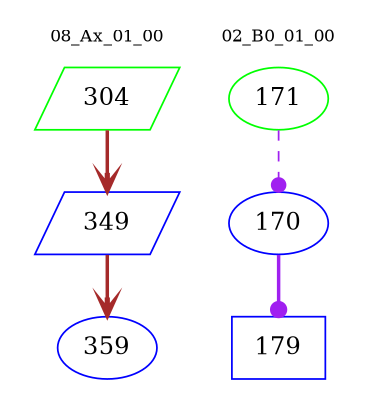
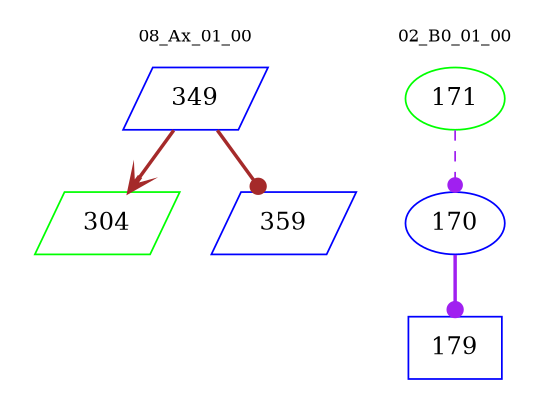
  digraph {
    node [color=blue shape=ellipse]
    edge [arrowhead=vee color=brown style=bold]
    n1 [label=349 shape=parallelogram]
    n2 [color=green label=304 shape=parallelogram]
-   n3 [label=359]
+   n3 [label=359 shape=parallelogram]
    n4 [label=170]
    n5 [color=green label=171]
    n6 [label=179 shape=box]
    subgraph cluster_1 {
      color=white
      fontsize=10
      label="08_Ax_01_00"
      n1
      n2
      n3
    }
    subgraph cluster_2 {
      color=white
      fontsize=10
      label="02_B0_01_00"
      n4
      n5
      n6
    }
-   n2 -> n1
-   n1 -> n3
+   n1 -> n2
+   n1 -> n3 [arrowhead=dot]
    n4 -> n6 [arrowhead=dot color=purple]
    n5 -> n4 [arrowhead=dot color=purple style=dashed]
  }
